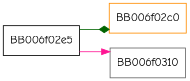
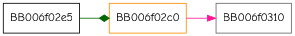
  digraph {
    fontname="Comic Neue"
    rankdir=LR
    splines=ortho
    node [fontname="Comic Neue" shape=box]
    edge [fontname="Comic Neue"]
    BB006f02c0 [color=darkorange]
    BB006f0310 [color=gray40]
    BB006f02e5 [color=black]
-   BB006f02e5 -> BB006f0310 [arrowhead=normal color=deeppink]
+   BB006f02c0 -> BB006f0310 [arrowhead=normal color=deeppink]
    BB006f02e5 -> BB006f02c0 [arrowhead=diamond color=darkgreen]
  }
